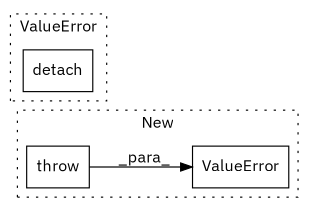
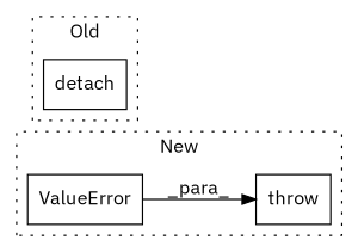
  digraph {
    rankdir=LR
    fontname="IBM Plex Sans"
    node [a=32 shape=box fontname="IBM Plex Sans"]
    n1 [l="11,1" label=ValueError s="2839,2896"]
    n2 [a=53 l=6 label=throw s=2833]
    n3 [l=8 label=detach s=2892]
    subgraph cluster_1 {
      label=New
      style=dotted
      n1
      n2
    }
    subgraph cluster_2 {
-     label=ValueError
+     label=Old
      style=dotted
      n3
    }
-   n2 -> n1 [label=_para_ fontname="IBM Plex Sans"]
+   n1 -> n2 [label=_para_ fontname="IBM Plex Sans"]
  }
